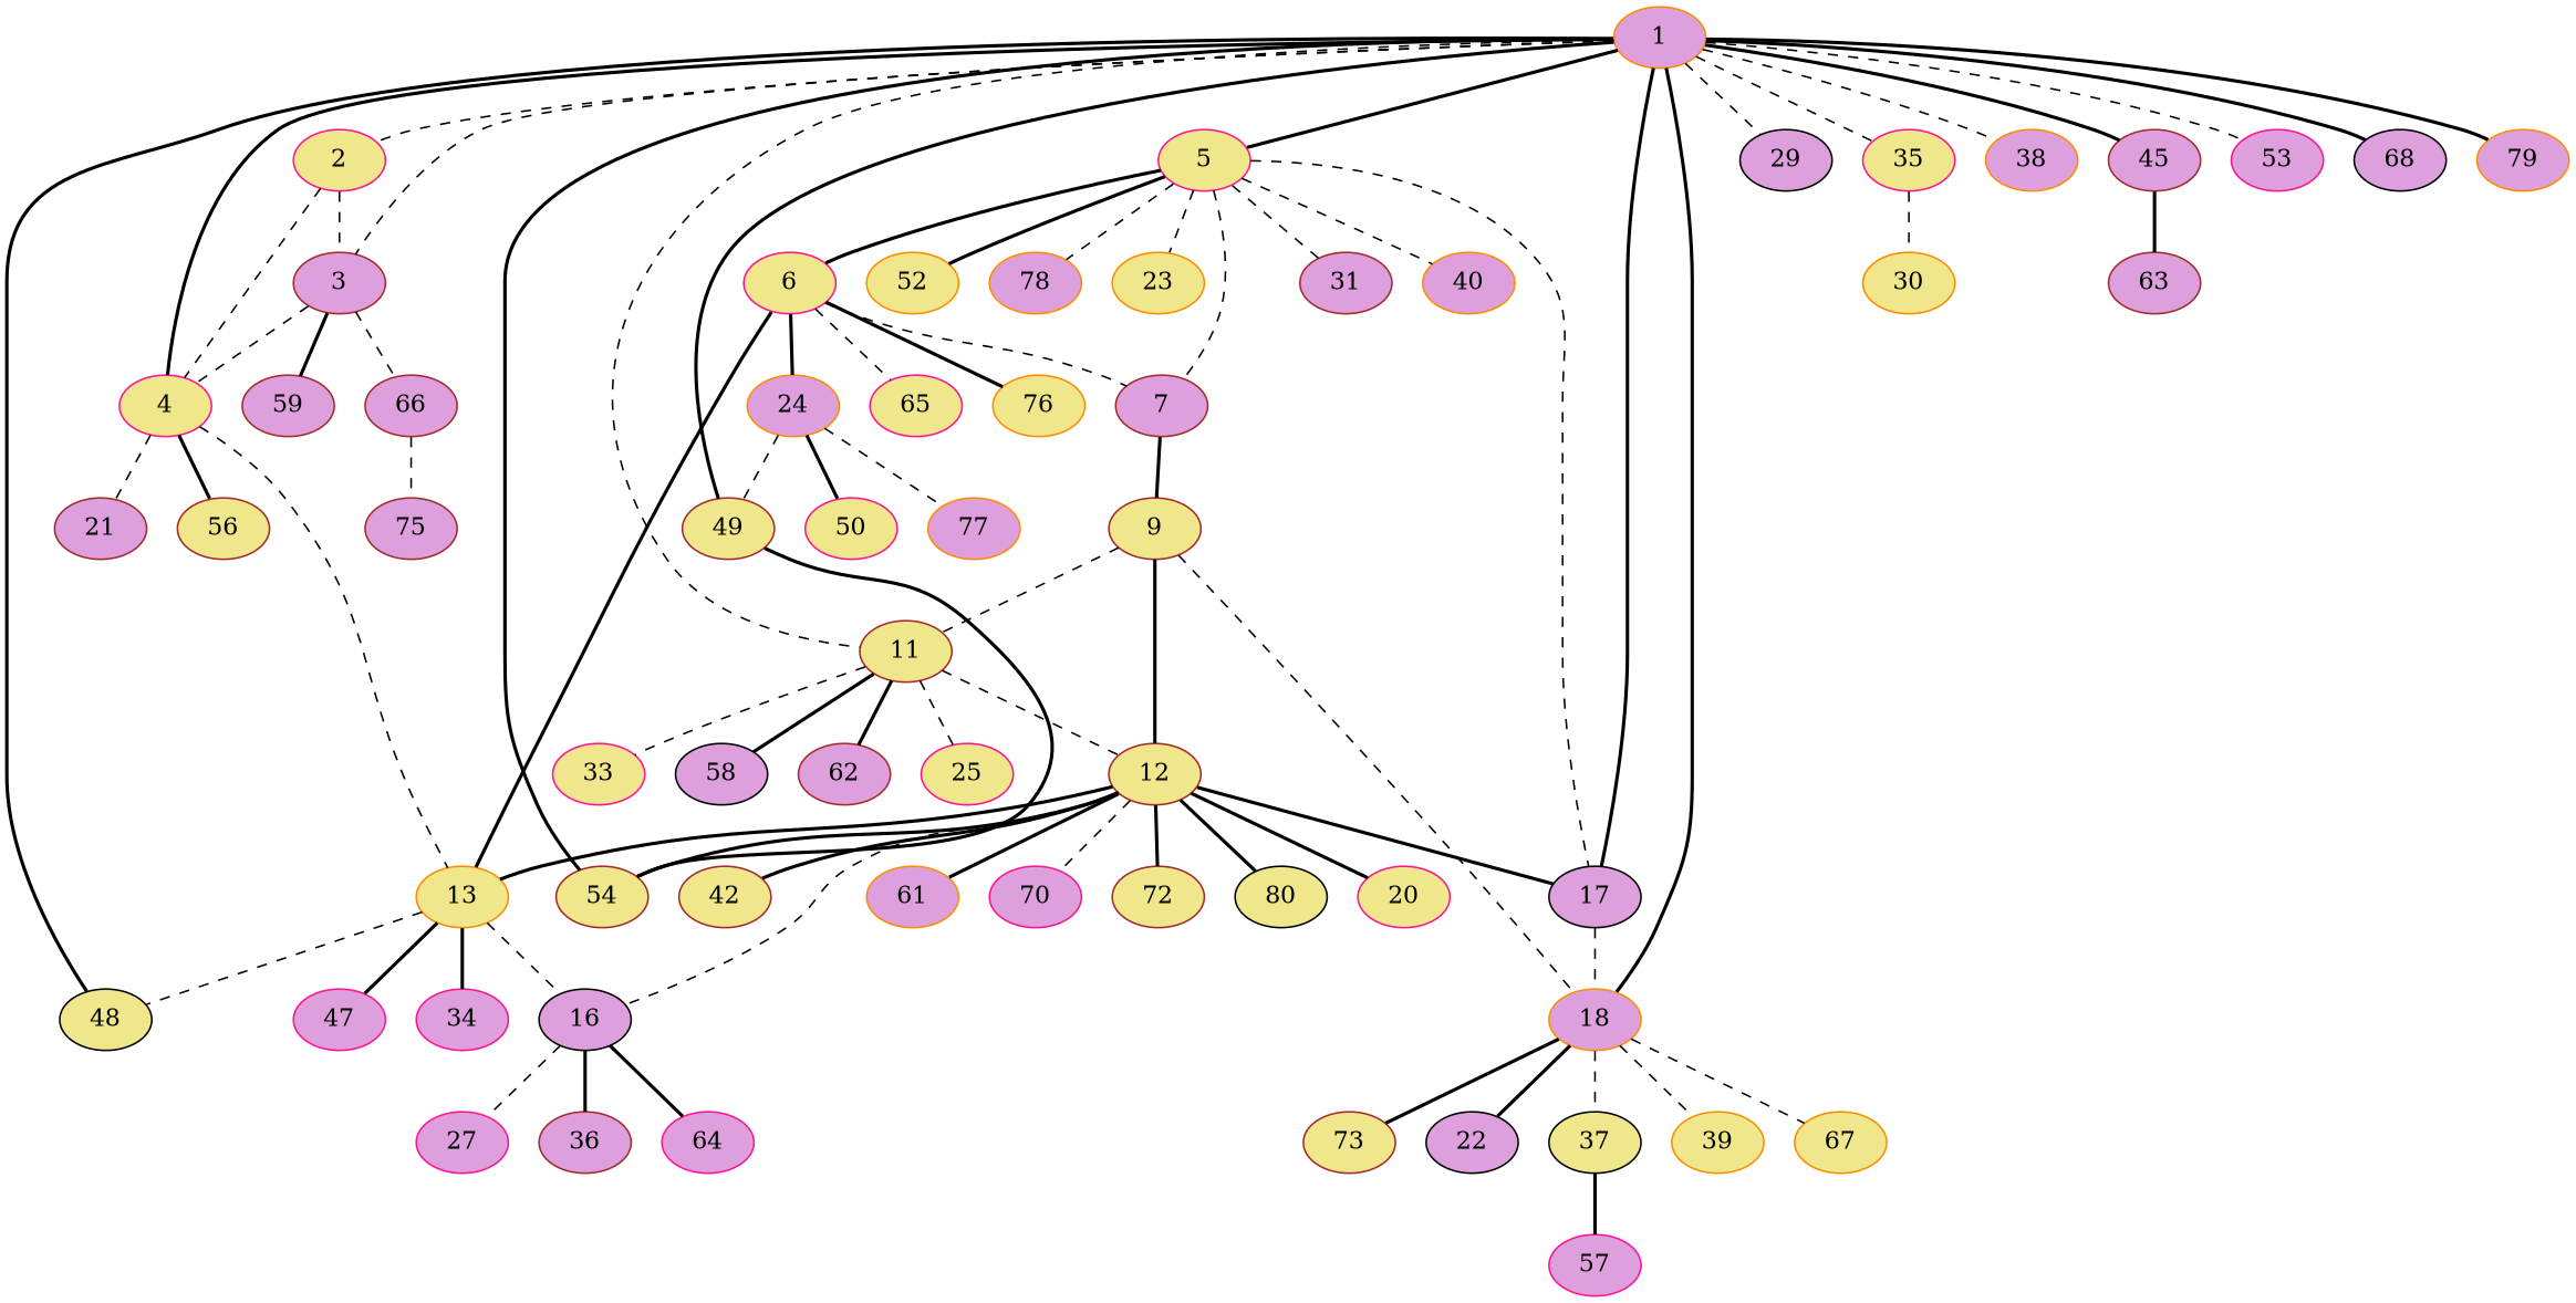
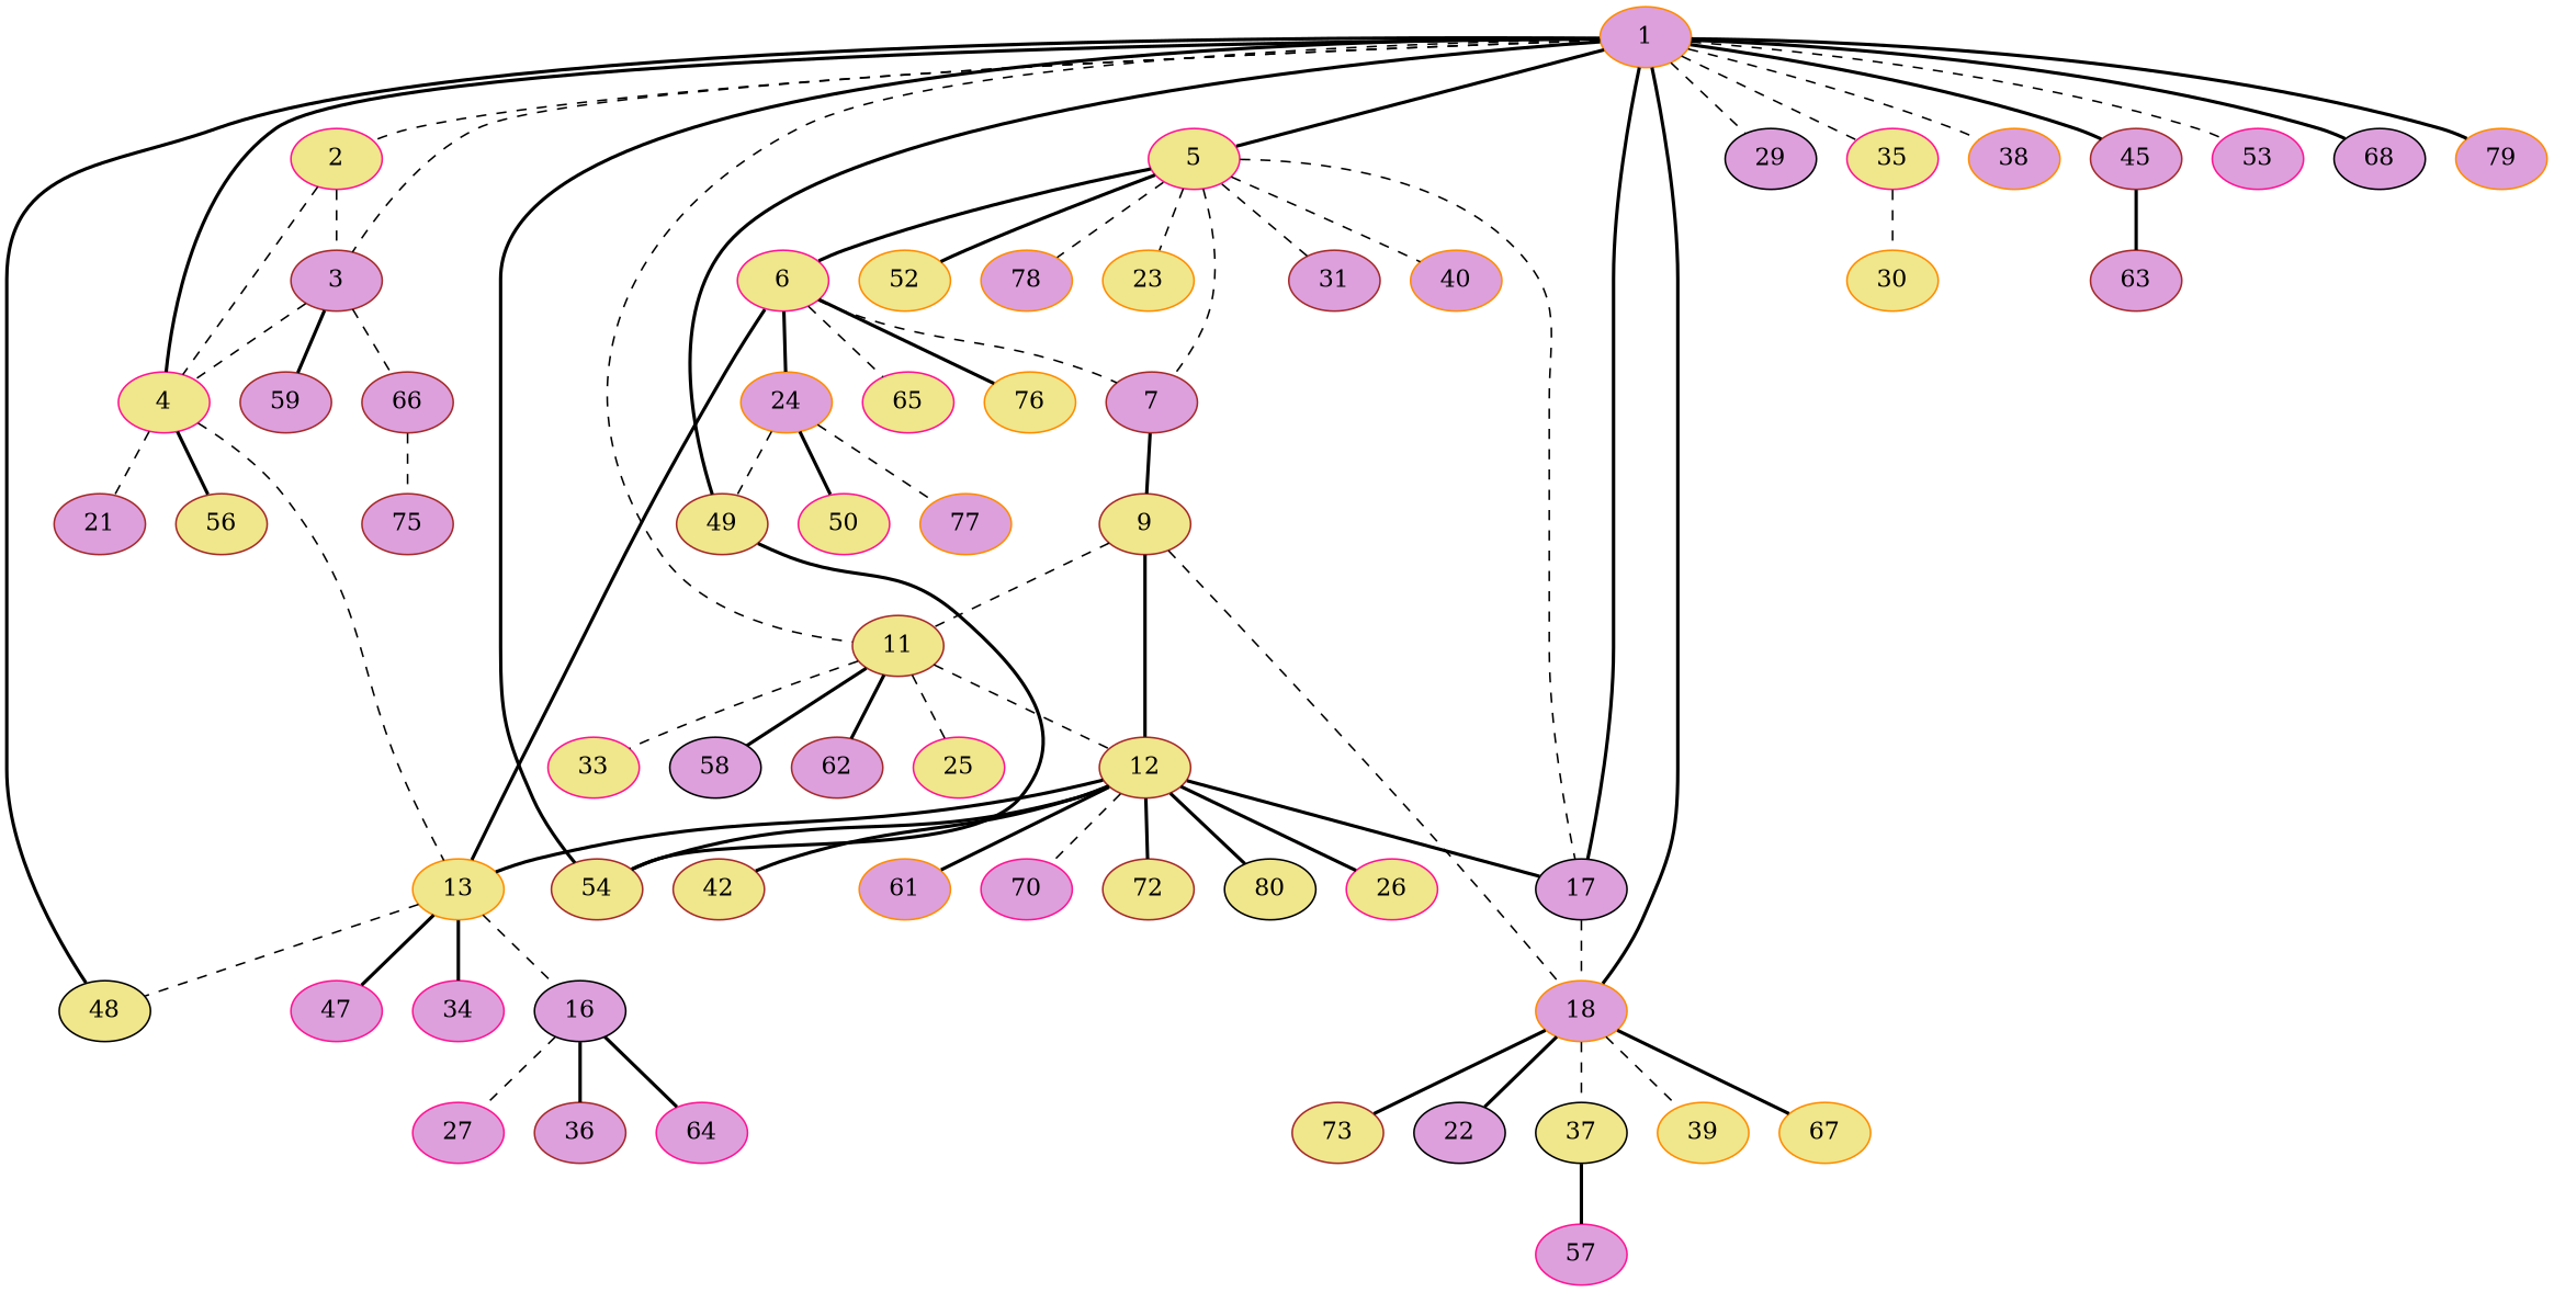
  graph {
    node [color=brown fillcolor=plum style=filled]
    edge [style=dashed]
    1 [color=darkorange super="+19"]
    2 [color=deeppink fillcolor=khaki]
    3 [super="+28"]
    4 [color=deeppink fillcolor=khaki super="+44"]
    5 [color=deeppink fillcolor=khaki super="+32"]
    11 [fillcolor=khaki super="+69"]
    17 [color=black]
    18 [color=darkorange super="+20"]
    29 [color=black]
    35 [color=deeppink fillcolor=khaki]
    38 [color=darkorange]
    45 [super="+71"]
    48 [color=black fillcolor=khaki]
    49 [fillcolor=khaki]
    53 [color=deeppink]
    54 [fillcolor=khaki super="+60"]
    68 [color=black]
    79 [color=darkorange]
    59
    66
    13 [color=darkorange fillcolor=khaki super="+15"]
    21
    56 [fillcolor=khaki]
    6 [color=deeppink fillcolor=khaki super="+8"]
    7 [super="+43"]
    23 [color=darkorange fillcolor=khaki]
    31
    40 [color=darkorange]
    52 [color=darkorange fillcolor=khaki]
    78 [color=darkorange]
    12 [fillcolor=khaki super="+14"]
    25 [color=deeppink fillcolor=khaki super="+51"]
    33 [color=deeppink fillcolor=khaki super="+55"]
    58 [color=black]
    62
    22 [color=black]
    37 [color=black fillcolor=khaki]
    39 [color=darkorange fillcolor=khaki]
    67 [color=darkorange fillcolor=khaki]
    73 [fillcolor=khaki]
    30 [color=darkorange fillcolor=khaki]
    63
    75
    16 [color=black super="+46"]
    34 [color=deeppink]
    47 [color=deeppink]
    24 [color=darkorange super="+74"]
    65 [color=deeppink fillcolor=khaki]
    76 [color=darkorange fillcolor=khaki]
    9 [fillcolor=khaki super="+10"]
    50 [color=deeppink fillcolor=khaki]
    77 [color=darkorange]
-   26 [color=deeppink fillcolor=khaki label=20]
+   26 [color=deeppink fillcolor=khaki]
    42 [fillcolor=khaki]
    61 [color=darkorange]
    70 [color=deeppink]
    72 [fillcolor=khaki]
    80 [color=black fillcolor=khaki]
    27 [color=deeppink]
    36 [super="+41"]
    64 [color=deeppink]
    57 [color=deeppink]
    1 -- 2
    1 -- 3
    1 -- 4 [style=bold]
    1 -- 5 [style=bold]
    1 -- 11
    1 -- 17 [style=bold]
    1 -- 18 [style=bold weight=2]
    1 -- 29
    1 -- 35
    1 -- 38
    1 -- 45 [style=bold]
    1 -- 48 [style=bold]
    1 -- 49 [style=bold]
    1 -- 53
    1 -- 54 [style=bold]
    1 -- 68 [style=bold]
    1 -- 79 [style=bold]
    2 -- 3
    2 -- 4
    3 -- 4
    3 -- 59 [style=bold]
    3 -- 66
    4 -- 13
    4 -- 21
    4 -- 56 [style=bold]
    5 -- 17
    5 -- 6 [style=bold weight=2]
    5 -- 7
    5 -- 23
    5 -- 31
    5 -- 40
    5 -- 52 [style=bold]
    5 -- 78
    11 -- 12
    11 -- 25
    11 -- 33
    11 -- 58 [style=bold]
    11 -- 62 [style=bold]
    17 -- 18 [weight=2]
    18 -- 22 [style=bold]
    18 -- 37
    18 -- 39
-   18 -- 67
+   18 -- 67 [style=bold]
    18 -- 73 [style=bold]
    35 -- 30
    45 -- 63 [style=bold]
    49 -- 54 [style=bold]
    66 -- 75
    13 -- 48
    13 -- 16 [weight=2]
    13 -- 34 [style=bold]
    13 -- 47 [style=bold]
    6 -- 13 [style=bold]
    6 -- 7 [weight=2]
    6 -- 24 [style=bold]
    6 -- 65
    6 -- 76 [style=bold]
    7 -- 9 [style=bold]
    12 -- 17 [style=bold]
    12 -- 54 [style=bold]
    12 -- 13 [style=bold weight=2]
-   12 -- 16
    12 -- 26 [style=bold]
    12 -- 42 [style=bold]
    12 -- 61 [style=bold]
    12 -- 70
    12 -- 72 [style=bold]
    12 -- 80 [style=bold]
    37 -- 57 [style=bold]
    16 -- 27
    16 -- 36 [style=bold]
    16 -- 64 [style=bold]
    24 -- 49
    24 -- 50 [style=bold]
    24 -- 77
    9 -- 11 [weight=2]
    9 -- 18
    9 -- 12 [style=bold weight=2]
  }
